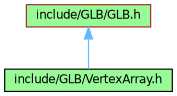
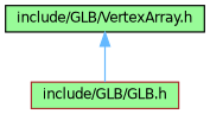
  digraph {
    node [fillcolor=palegreen fontname=Helvetica fontsize=10 shape=box style=filled]
    n1 [color=black fontcolor=black height=0.2 label="include/GLB/VertexArray.h" width=0.4]
    n2 [color=brown height=0.2 label="include/GLB/GLB.h" width=0.4]
-   n2 -> n1 [color=steelblue1 dir=back fontname=Helvetica fontsize=10 labelfontname=Helvetica labelfontsize=10 style=solid]
+   n1 -> n2 [color=steelblue1 dir=back fontname=Helvetica fontsize=10 labelfontname=Helvetica labelfontsize=10 style=solid]
  }
